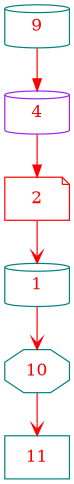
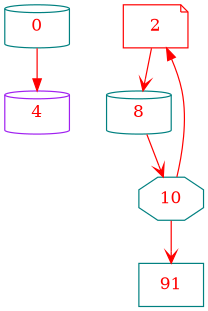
  digraph {
    node [color=teal fontcolor=red shape=cylinder]
    edge [arrowhead=vee color=red]
    4 [color=purple]
-   0 [label=9]
+   0
    2 [color=red shape=note]
-   8 [label=1]
+   8
    n5 [label=10 shape=octagon]
-   11 [shape=box]
-   4 -> 2 [arrowhead=normal]
+   11 [shape=box label=91]
+   n5 -> 2 [arrowhead=normal]
    0 -> 4 [arrowhead=normal]
    2 -> 8
    8 -> n5
    n5 -> 11
  }
